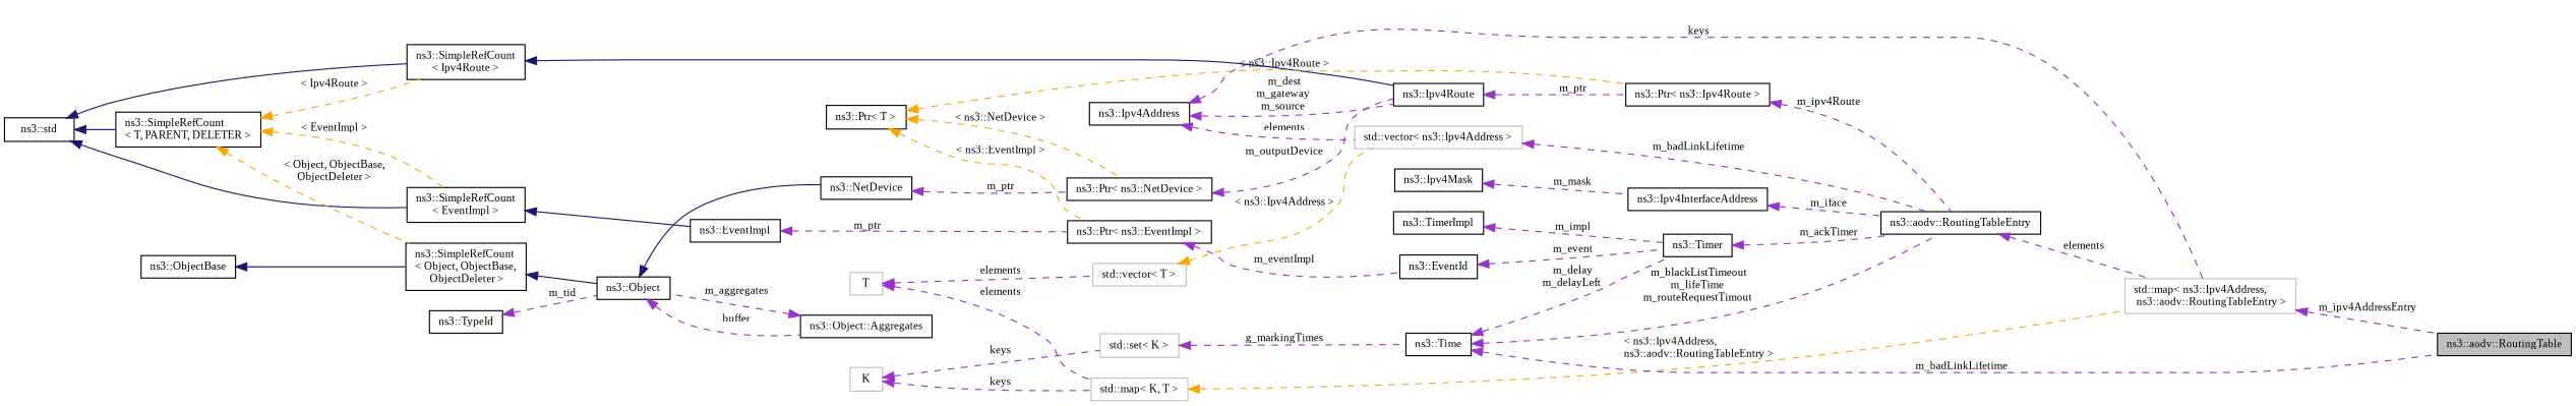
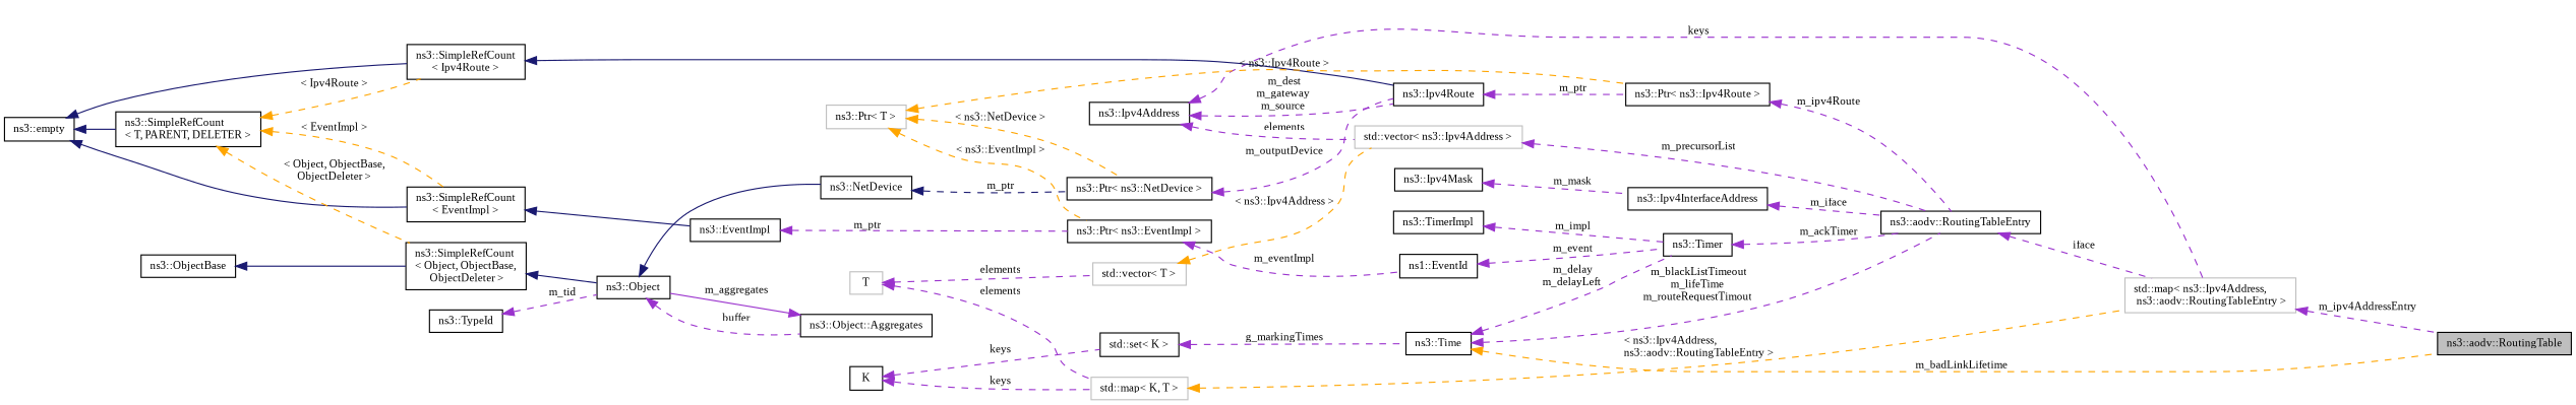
  digraph {
    fontname="Liberation Serif"
    rankdir=LR
    node [color=black fillcolor=white fontname="Liberation Serif" fontsize=10 shape=record style=filled]
    edge [color=darkorchid3 dir=back fontname="Liberation Serif" fontsize=10 labelfontname=Helvetica labelfontsize=10 style=dashed]
    n1 [fillcolor=grey75 fontcolor=black height=0.2 label="ns3::aodv::RoutingTable" width=0.4]
    n2 [color=grey75 height=0.2 label="std::map\< ns3::Ipv4Address,\l ns3::aodv::RoutingTableEntry \>" width=0.4]
    n3 [height=0.2 label="ns3::Ipv4Address" width=0.4]
    n4 [color=grey75 height=0.2 label="std::vector\< ns3::Ipv4Address \>" width=0.4]
    n5 [height=0.2 label="ns3::Ipv4Route" width=0.4]
    n6 [height=0.2 label="ns3::aodv::RoutingTableEntry" width=0.4]
    n7 [height=0.2 label="ns3::Ipv4InterfaceAddress" width=0.4]
    n8 [height=0.2 label="ns3::Ptr\< ns3::Ipv4Route \>" width=0.4]
    n9 [color=grey75 height=0.2 label="std::vector\< T \>" width=0.4]
    n10 [color=grey75 height=0.2 label=T width=0.4]
    n11 [color=grey75 height=0.2 label="std::map\< K, T \>" width=0.4]
    n12 [height=0.2 label="ns3::Time" width=0.4]
    n13 [height=0.2 label="ns3::Timer" width=0.4]
-   n14 [color=grey75 height=0.2 label="std::set\< K \>" width=0.4]
-   n15 [color=grey75 height=0.2 label=K width=0.4]
+   n14 [height=0.2 label="std::set\< K \>" width=0.4]
+   n15 [height=0.2 label=K width=0.4]
    n16 [height=0.2 label="ns3::Ipv4Mask" width=0.4]
    n17 [height=0.2 label="ns3::SimpleRefCount\l\< Ipv4Route \>" width=0.4]
-   n18 [height=0.2 label="ns3::std" width=0.4]
+   n18 [height=0.2 label="ns3::empty" width=0.4]
    n19 [height=0.2 label="ns3::SimpleRefCount\l\< T, PARENT, DELETER \>" width=0.4]
    n20 [height=0.2 label="ns3::SimpleRefCount\l\< EventImpl \>" width=0.4]
    n21 [height=0.2 label="ns3::SimpleRefCount\l\< Object, ObjectBase,\l ObjectDeleter \>" width=0.4]
    n22 [height=0.2 label="ns3::EventImpl" width=0.4]
    n23 [height=0.2 label="ns3::Object" width=0.4]
    n24 [height=0.2 label="ns3::Ptr\< ns3::NetDevice \>" width=0.4]
    n25 [height=0.2 label="ns3::NetDevice" width=0.4]
    n26 [height=0.2 label="ns3::Object::Aggregates" width=0.4]
    n27 [height=0.2 label="ns3::ObjectBase" width=0.4]
    n28 [height=0.2 label="ns3::TypeId" width=0.4]
-   n29 [height=0.2 label="ns3::Ptr\< T \>" width=0.4]
+   n29 [color=grey75 height=0.2 label="ns3::Ptr\< T \>" width=0.4]
    n30 [height=0.2 label="ns3::Ptr\< ns3::EventImpl \>" width=0.4]
-   n31 [height=0.2 label="ns3::EventId" width=0.4]
+   n31 [height=0.2 label="ns1::EventId" width=0.4]
    n32 [height=0.2 label="ns3::TimerImpl" width=0.4]
    n2 -> n1 [label=" m_ipv4AddressEntry"]
    n3 -> n2 [label=" keys"]
    n3 -> n4 [label=" elements"]
    n3 -> n5 [label=" m_dest\nm_gateway\nm_source"]
-   n4 -> n6 [label=" m_badLinkLifetime"]
+   n4 -> n6 [label=" m_precursorList"]
    n5 -> n8 [label=" m_ptr"]
-   n6 -> n2 [label=" elements"]
+   n6 -> n2 [label=" iface"]
    n7 -> n6 [label=" m_iface"]
    n8 -> n6 [label=" m_ipv4Route"]
    n9 -> n4 [color=orange label=" \< ns3::Ipv4Address \>"]
    n10 -> n9 [label=" elements"]
    n10 -> n11 [label=" elements"]
    n11 -> n2 [color=orange label=" \< ns3::Ipv4Address,\l ns3::aodv::RoutingTableEntry \>"]
-   n12 -> n1 [label=" m_badLinkLifetime"]
+   n12 -> n1 [color=orange label=" m_badLinkLifetime"]
    n12 -> n6 [label=" m_blackListTimeout\nm_lifeTime\nm_routeRequestTimout"]
    n12 -> n13 [label=" m_delay\nm_delayLeft"]
    n13 -> n6 [label=" m_ackTimer"]
    n14 -> n12 [label=" g_markingTimes"]
    n15 -> n11 [label=" keys"]
    n15 -> n14 [label=" keys"]
    n16 -> n7 [label=" m_mask"]
    n17 -> n5 [color=midnightblue style=solid]
    n18 -> n17 [color=midnightblue style=solid]
    n18 -> n19 [color=midnightblue style=solid]
    n18 -> n20 [color=midnightblue style=solid]
    n19 -> n17 [color=orange label=" \< Ipv4Route \>"]
    n19 -> n20 [color=orange label=" \< EventImpl \>"]
    n19 -> n21 [color=orange label=" \< Object, ObjectBase,\l ObjectDeleter \>"]
    n20 -> n22 [color=midnightblue style=solid]
    n21 -> n23 [color=midnightblue style=solid]
    n22 -> n30 [label=" m_ptr"]
    n23 -> n25 [color=midnightblue style=solid]
    n23 -> n26 [label=" buffer"]
    n24 -> n5 [label=" m_outputDevice"]
-   n25 -> n24 [label=" m_ptr"]
-   n26 -> n23 [label=" m_aggregates"]
+   n25 -> n24 [color=midnightblue label=" m_ptr"]
+   n26 -> n23 [label=" m_aggregates" style=solid]
    n27 -> n21 [color=midnightblue style=solid]
    n28 -> n23 [label=" m_tid"]
    n29 -> n8 [color=orange label=" \< ns3::Ipv4Route \>"]
    n29 -> n24 [color=orange label=" \< ns3::NetDevice \>"]
    n29 -> n30 [color=orange label=" \< ns3::EventImpl \>"]
    n30 -> n31 [label=" m_eventImpl"]
    n31 -> n13 [label=" m_event"]
    n32 -> n13 [label=" m_impl"]
  }
